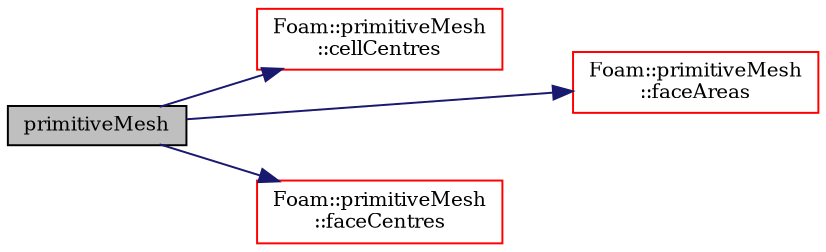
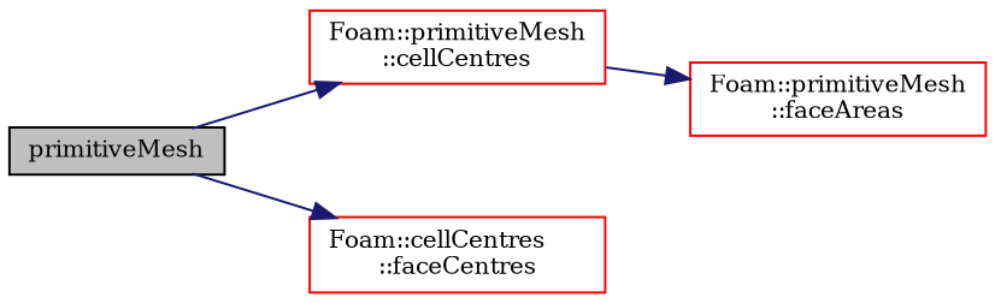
  digraph {
    fontname="DejaVu Serif"
    rankdir=LR
    node [color=red fontname="DejaVu Serif" fontsize=10 shape=record]
    edge [color=midnightblue fontname="DejaVu Serif" fontsize=10 labelfontname=Helvetica labelfontsize=10 style=solid]
    n1 [color=black fillcolor=grey75 fontcolor=black height=0.2 label=primitiveMesh style=filled width=0.4]
    n2 [height=0.2 label="Foam::primitiveMesh\l::cellCentres" width=0.4]
    n3 [height=0.2 label="Foam::primitiveMesh\l::faceAreas" width=0.4]
-   n4 [height=0.2 label="Foam::primitiveMesh\l::faceCentres" width=0.4]
+   n4 [height=0.2 label="Foam::cellCentres\l::faceCentres" width=0.4]
    n1 -> n2
-   n1 -> n3
+   n2 -> n3
    n1 -> n4
  }
